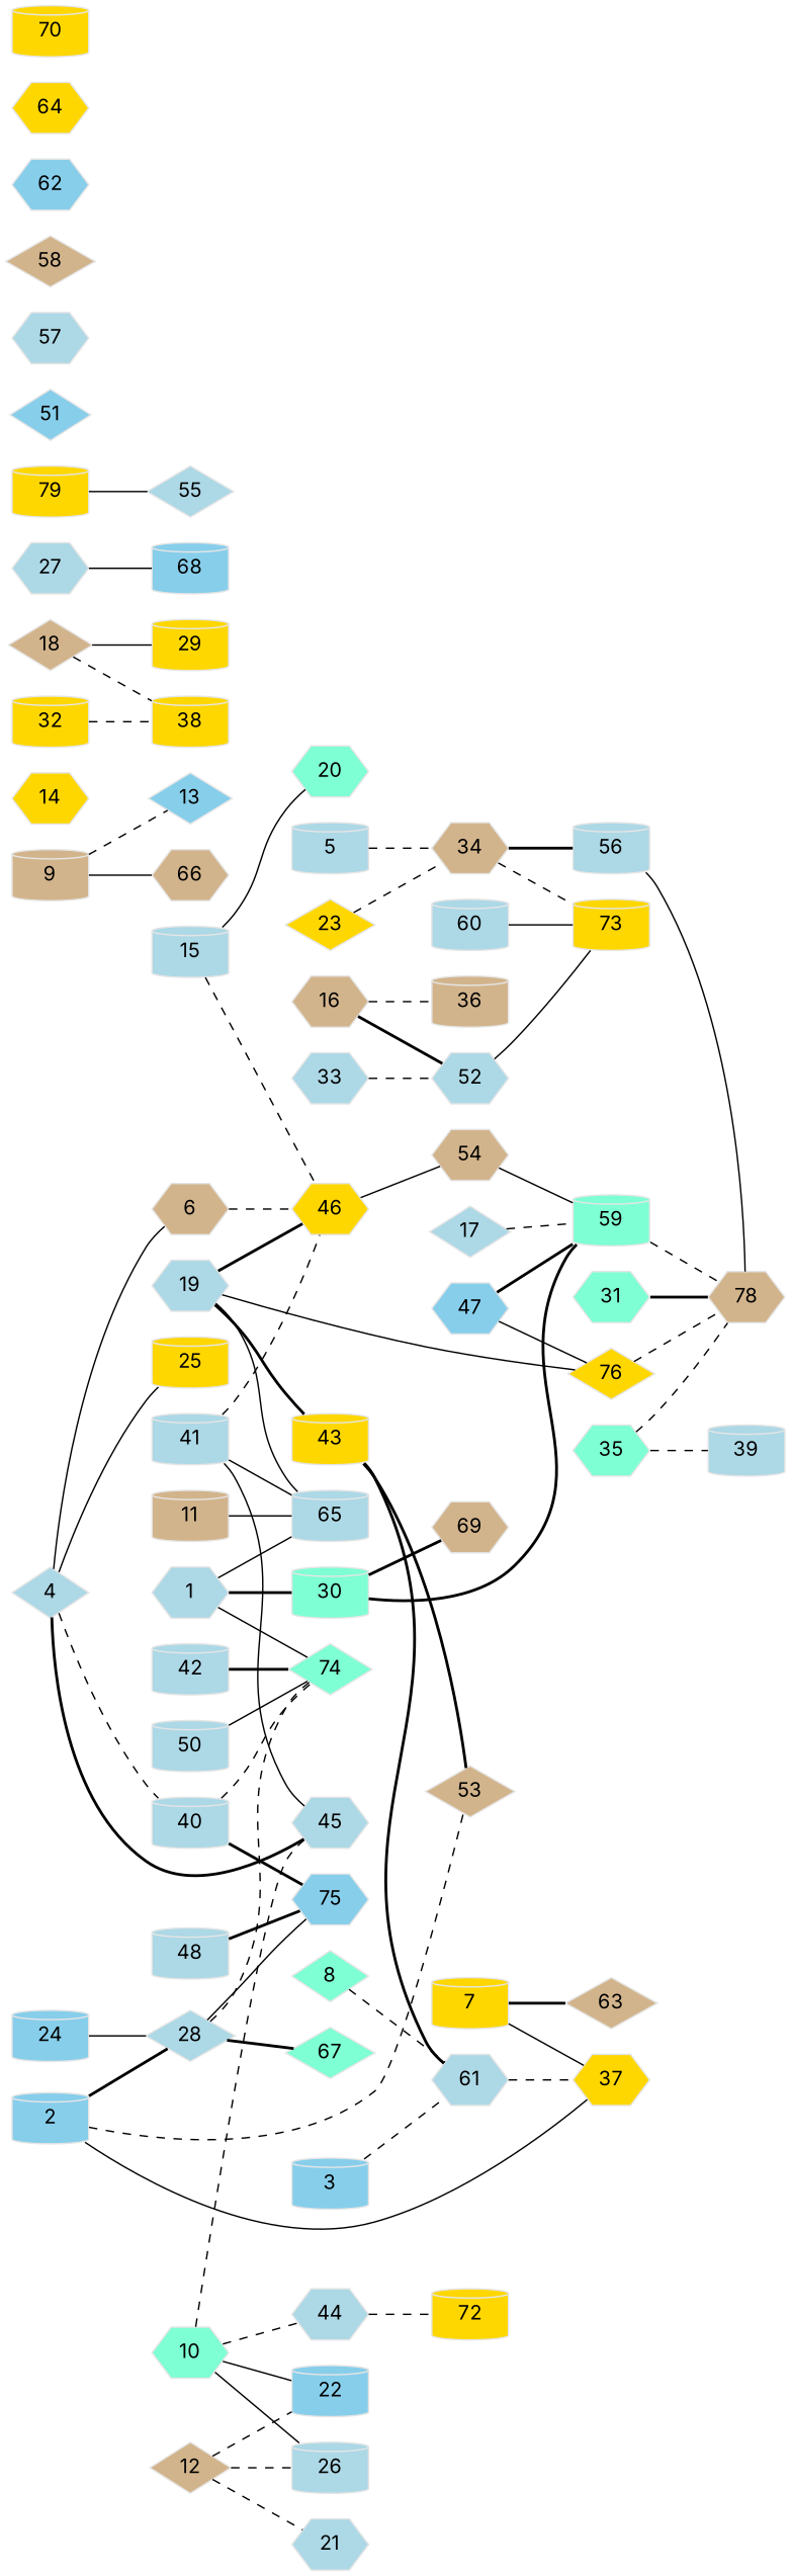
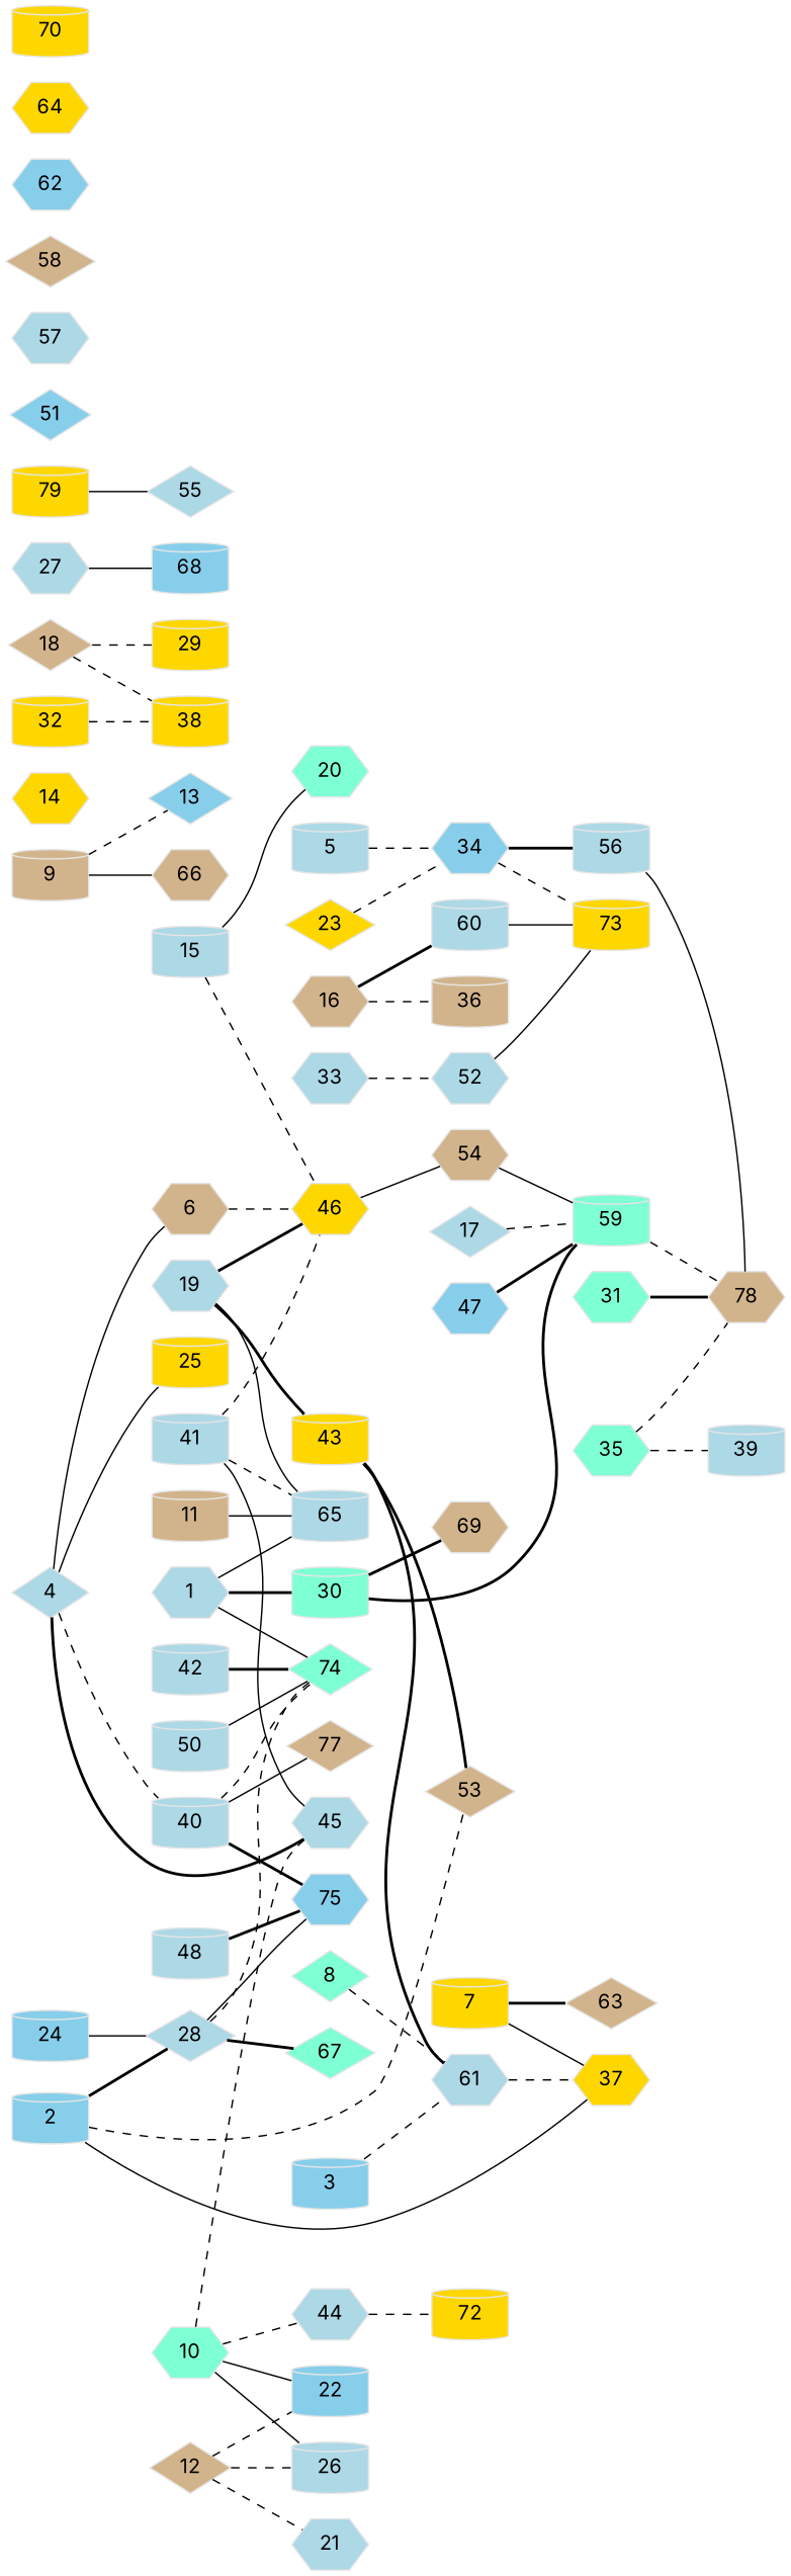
  graph {
    fontname=Inter
    rankdir=LR
    node [color=gray90 fillcolor=lightblue fontname=Inter shape=cylinder style=filled]
    edge [fontname=Inter style=dashed]
    1 [shape=hexagon]
    30 [fillcolor=aquamarine]
    65
    74 [fillcolor=aquamarine shape=diamond]
    59 [fillcolor=aquamarine]
    69 [fillcolor=tan shape=hexagon]
    2 [fillcolor=skyblue]
    28 [shape=diamond]
    37 [fillcolor=gold shape=hexagon]
    53 [fillcolor=tan shape=diamond]
    67 [fillcolor=aquamarine shape=diamond]
    75 [fillcolor=skyblue shape=hexagon]
    3 [fillcolor=skyblue]
    61 [shape=hexagon]
    4 [shape=diamond]
    6 [fillcolor=tan shape=hexagon]
    25 [fillcolor=gold]
    40
    45 [shape=hexagon]
    46 [fillcolor=gold shape=hexagon]
-   34 [fillcolor=tan shape=hexagon]
+   77 [fillcolor=tan shape=diamond]
+   34 [fillcolor=skyblue shape=hexagon]
    5
    56
    73 [fillcolor=gold]
    54 [fillcolor=tan shape=hexagon]
    7 [fillcolor=gold]
    63 [fillcolor=tan shape=diamond]
    8 [fillcolor=aquamarine shape=diamond]
    9 [fillcolor=tan]
    13 [fillcolor=skyblue shape=diamond]
    66 [fillcolor=tan shape=hexagon]
    10 [fillcolor=aquamarine shape=hexagon]
    22 [fillcolor=skyblue]
    26
    44 [shape=hexagon]
    72 [fillcolor=gold]
    11 [fillcolor=tan]
    12 [fillcolor=tan shape=diamond]
    21 [shape=hexagon]
    14 [fillcolor=gold shape=hexagon]
    15
    20 [fillcolor=aquamarine shape=hexagon]
    16 [fillcolor=tan shape=hexagon]
    36 [fillcolor=tan]
    52 [shape=hexagon]
    17 [shape=diamond]
    78 [fillcolor=tan shape=hexagon]
    18 [fillcolor=tan shape=diamond]
    29 [fillcolor=gold]
    38 [fillcolor=gold]
    19 [shape=hexagon]
    43 [fillcolor=gold]
-   76 [fillcolor=gold shape=diamond]
    23 [fillcolor=gold shape=diamond]
    24 [fillcolor=skyblue]
    27 [shape=hexagon]
    68 [fillcolor=skyblue]
    31 [fillcolor=aquamarine shape=hexagon]
    32 [fillcolor=gold]
    33 [shape=hexagon]
    35 [fillcolor=aquamarine shape=hexagon]
    39
    41
    42
    47 [fillcolor=skyblue shape=hexagon]
    48
    n68 [fillcolor=gold label=79]
    55 [shape=diamond]
    50
    51 [fillcolor=skyblue shape=diamond]
    57 [shape=hexagon]
    58 [fillcolor=tan shape=diamond]
    60
    62 [fillcolor=skyblue shape=hexagon]
    64 [fillcolor=gold shape=hexagon]
    70 [fillcolor=gold]
    1 -- 30 [style=bold]
    1 -- 65 [style=solid]
    1 -- 74 [style=solid]
    30 -- 59 [style=bold]
    30 -- 69 [style=bold]
    59 -- 78
    2 -- 28 [style=bold]
    2 -- 37 [style=solid]
    2 -- 53
    28 -- 74
    28 -- 67 [style=bold]
    28 -- 75 [style=solid]
    3 -- 61
    61 -- 37
    4 -- 6 [style=solid]
    4 -- 25 [style=solid]
    4 -- 40
    4 -- 45 [style=bold]
    6 -- 46
    40 -- 74
    40 -- 75 [style=bold]
+   40 -- 77 [style=solid]
    46 -- 54 [style=solid]
    34 -- 56 [style=bold]
    34 -- 73
    5 -- 34
    56 -- 78 [style=solid]
    54 -- 59 [style=solid]
    7 -- 37 [style=solid]
    7 -- 63 [style=bold]
    8 -- 61
    9 -- 13
    9 -- 66 [style=solid]
    10 -- 45
    10 -- 22 [style=solid]
    10 -- 26 [style=solid]
    10 -- 44
    44 -- 72
    11 -- 65 [style=solid]
    12 -- 22
    12 -- 26
    12 -- 21
    15 -- 46
    15 -- 20 [style=solid]
    16 -- 36
-   16 -- 52 [style=bold]
+   16 -- 60 [style=bold]
    52 -- 73 [style=solid]
    17 -- 59
-   18 -- 29 [style=solid]
+   18 -- 29
    18 -- 38
    19 -- 65 [style=solid]
    19 -- 46 [style=bold]
    19 -- 43 [style=bold]
-   19 -- 76 [style=solid]
    43 -- 53 [style=bold]
    43 -- 61 [style=bold]
-   76 -- 78
    23 -- 34
    24 -- 28 [style=solid]
    27 -- 68 [style=solid]
    31 -- 78 [style=bold]
    32 -- 38
    33 -- 52
    35 -- 78
    35 -- 39
-   41 -- 65 [style=solid]
+   41 -- 65
    41 -- 45 [style=solid]
    41 -- 46
    42 -- 74 [style=bold]
    47 -- 59 [style=bold]
-   47 -- 76 [style=solid]
    48 -- 75 [style=bold]
    n68 -- 55 [style=solid]
    50 -- 74 [style=solid]
    60 -- 73 [style=solid]
  }
